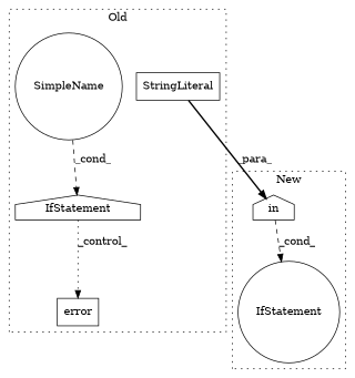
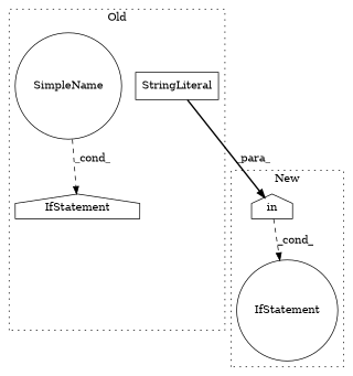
  digraph {
    node [a=25 shape=box]
    edge [style=dashed]
-   n1 [a=32 l="6,1" label=error s="2542,2747"]
    n2 [a=45 l=165 label=StringLiteral s=2548]
    n3 [l="4,2" label=IfStatement s="2474,2522" shape=house]
    n4 [a=42 label=SimpleName shape=circle]
    n5 [a=105 l=43 label=in s=4309 shape=house]
    n6 [l="8,2" label=IfStatement s="4301,4352" shape=circle]
    subgraph cluster_1 {
      label=Old
      style=dotted
-     n1
      n2
      n3
      n4
    }
    subgraph cluster_2 {
      label=New
      style=dotted
      n5
      n6
    }
    n2 -> n5 [label=_para_ style=bold]
-   n3 -> n1 [label=_control_ style=dotted]
    n4 -> n3 [label=_cond_]
    n5 -> n6 [label=_cond_]
  }
